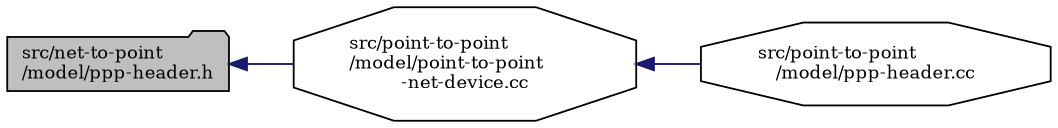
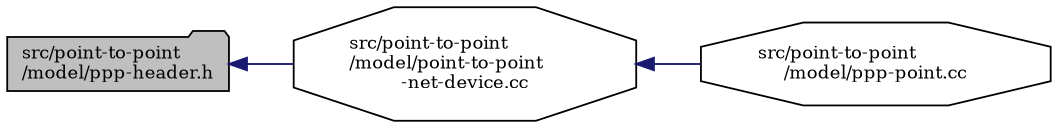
  digraph {
    fontname="DejaVu Serif"
    rankdir=LR
    node [color=black fillcolor=white fontname="DejaVu Serif" fontsize=10 shape=octagon style=filled]
    edge [color=midnightblue dir=back fontname="DejaVu Serif" fontsize=10 labelfontname=Helvetica labelfontsize=10 style=solid]
-   n1 [fillcolor=grey75 fontcolor=black height=0.2 label="src/net-to-point\l/model/ppp-header.h" shape=folder width=0.4]
+   n1 [fillcolor=grey75 fontcolor=black height=0.2 label="src/point-to-point\l/model/ppp-header.h" shape=folder width=0.4]
    n2 [height=0.2 label="src/point-to-point\l/model/point-to-point\l-net-device.cc" width=0.4]
-   n3 [height=0.2 label="src/point-to-point\l/model/ppp-header.cc" width=0.4]
+   n3 [height=0.2 label="src/point-to-point\l/model/ppp-point.cc" width=0.4]
    n1 -> n2
    n2 -> n3
  }
